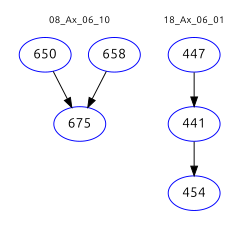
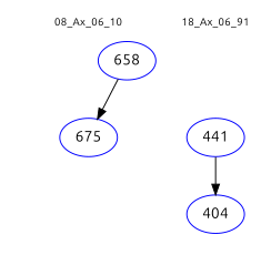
  digraph {
    fontname=Ubuntu
    node [color=blue fontname=Ubuntu]
    edge [color=black fontname=Ubuntu]
    n1 [label=658]
-   n2 [label=650]
    n3 [label=675]
-   n4 [label=447]
    n5 [label=441]
-   n6 [label=454]
+   n6 [label=404]
    subgraph cluster_1 {
      color=white
      fontsize=10
      label="08_Ax_06_10"
      n1
-     n2
      n3
    }
    subgraph cluster_2 {
      color=white
      fontsize=10
-     label="18_Ax_06_01"
-     n4
+     label="18_Ax_06_91"
      n5
      n6
    }
    n1 -> n3
-   n2 -> n3
-   n4 -> n5
    n5 -> n6
  }
